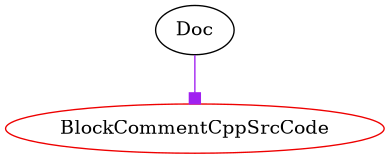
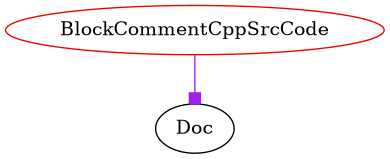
  digraph {
    n1 [color=red2 label=BlockCommentCppSrcCode shape=oval]
    Doc
-   Doc -> n1 [color=purple arrowhead=box]
+   n1 -> Doc [color=purple arrowhead=box]
  }
